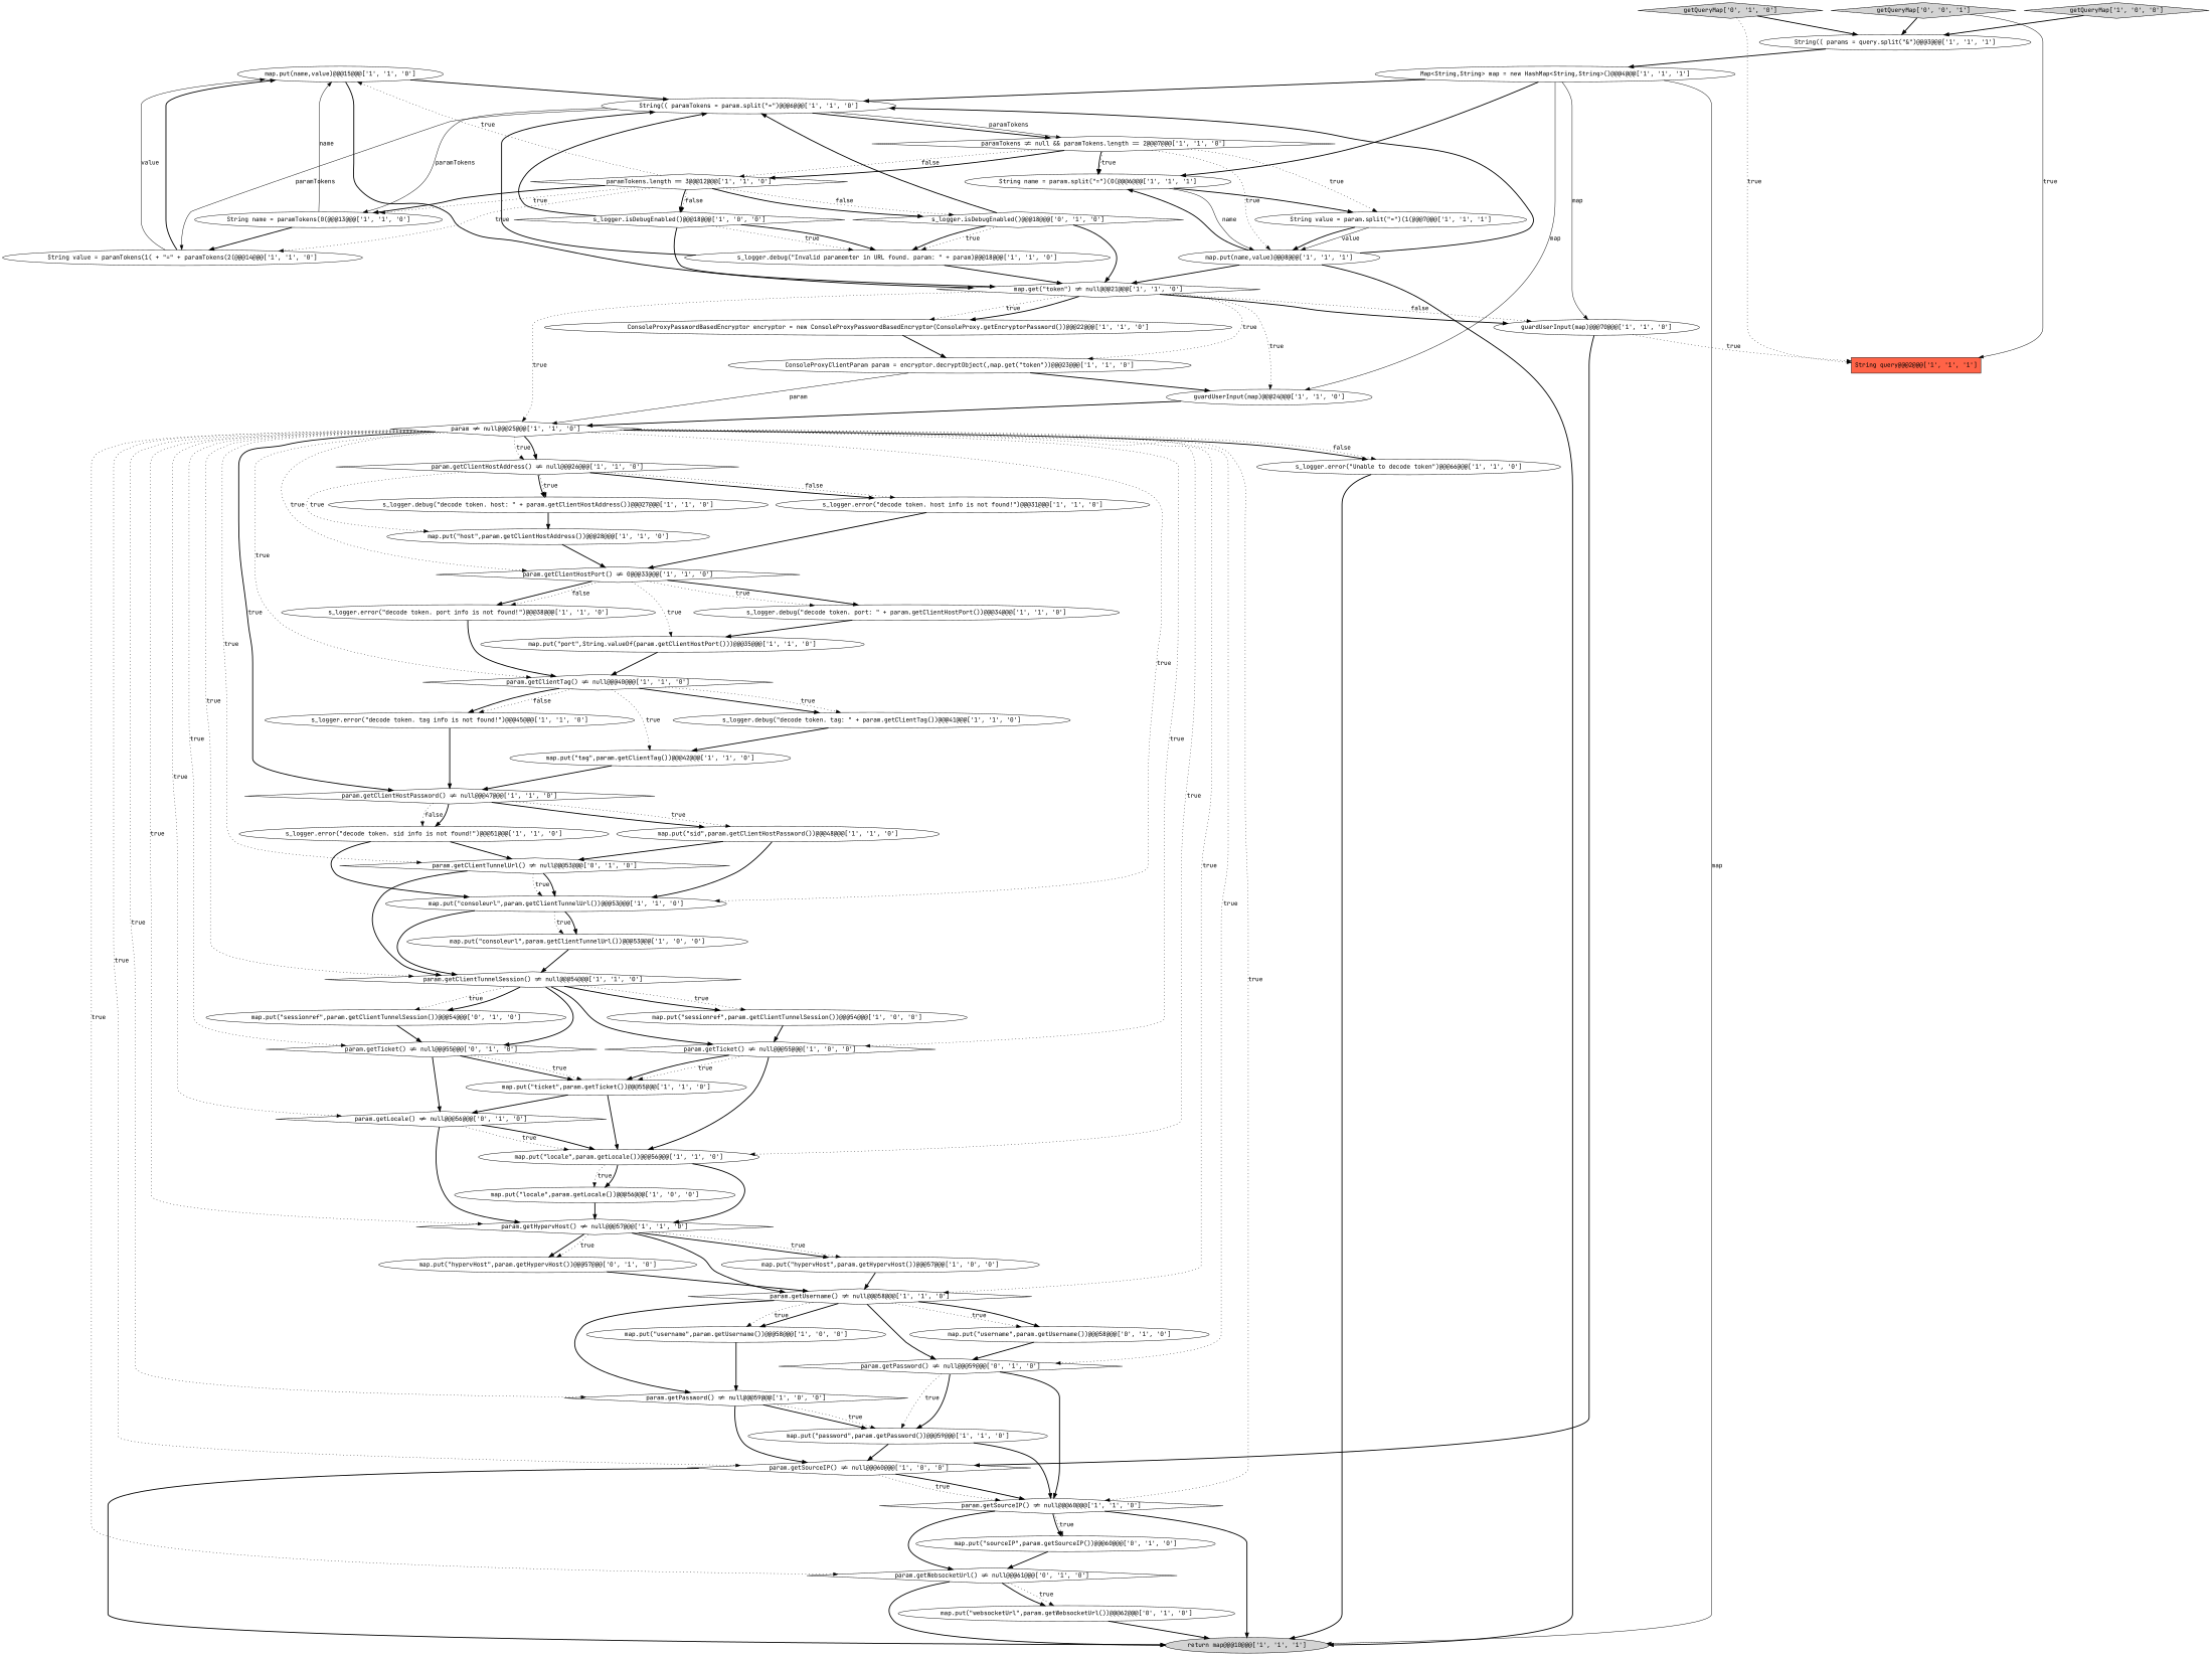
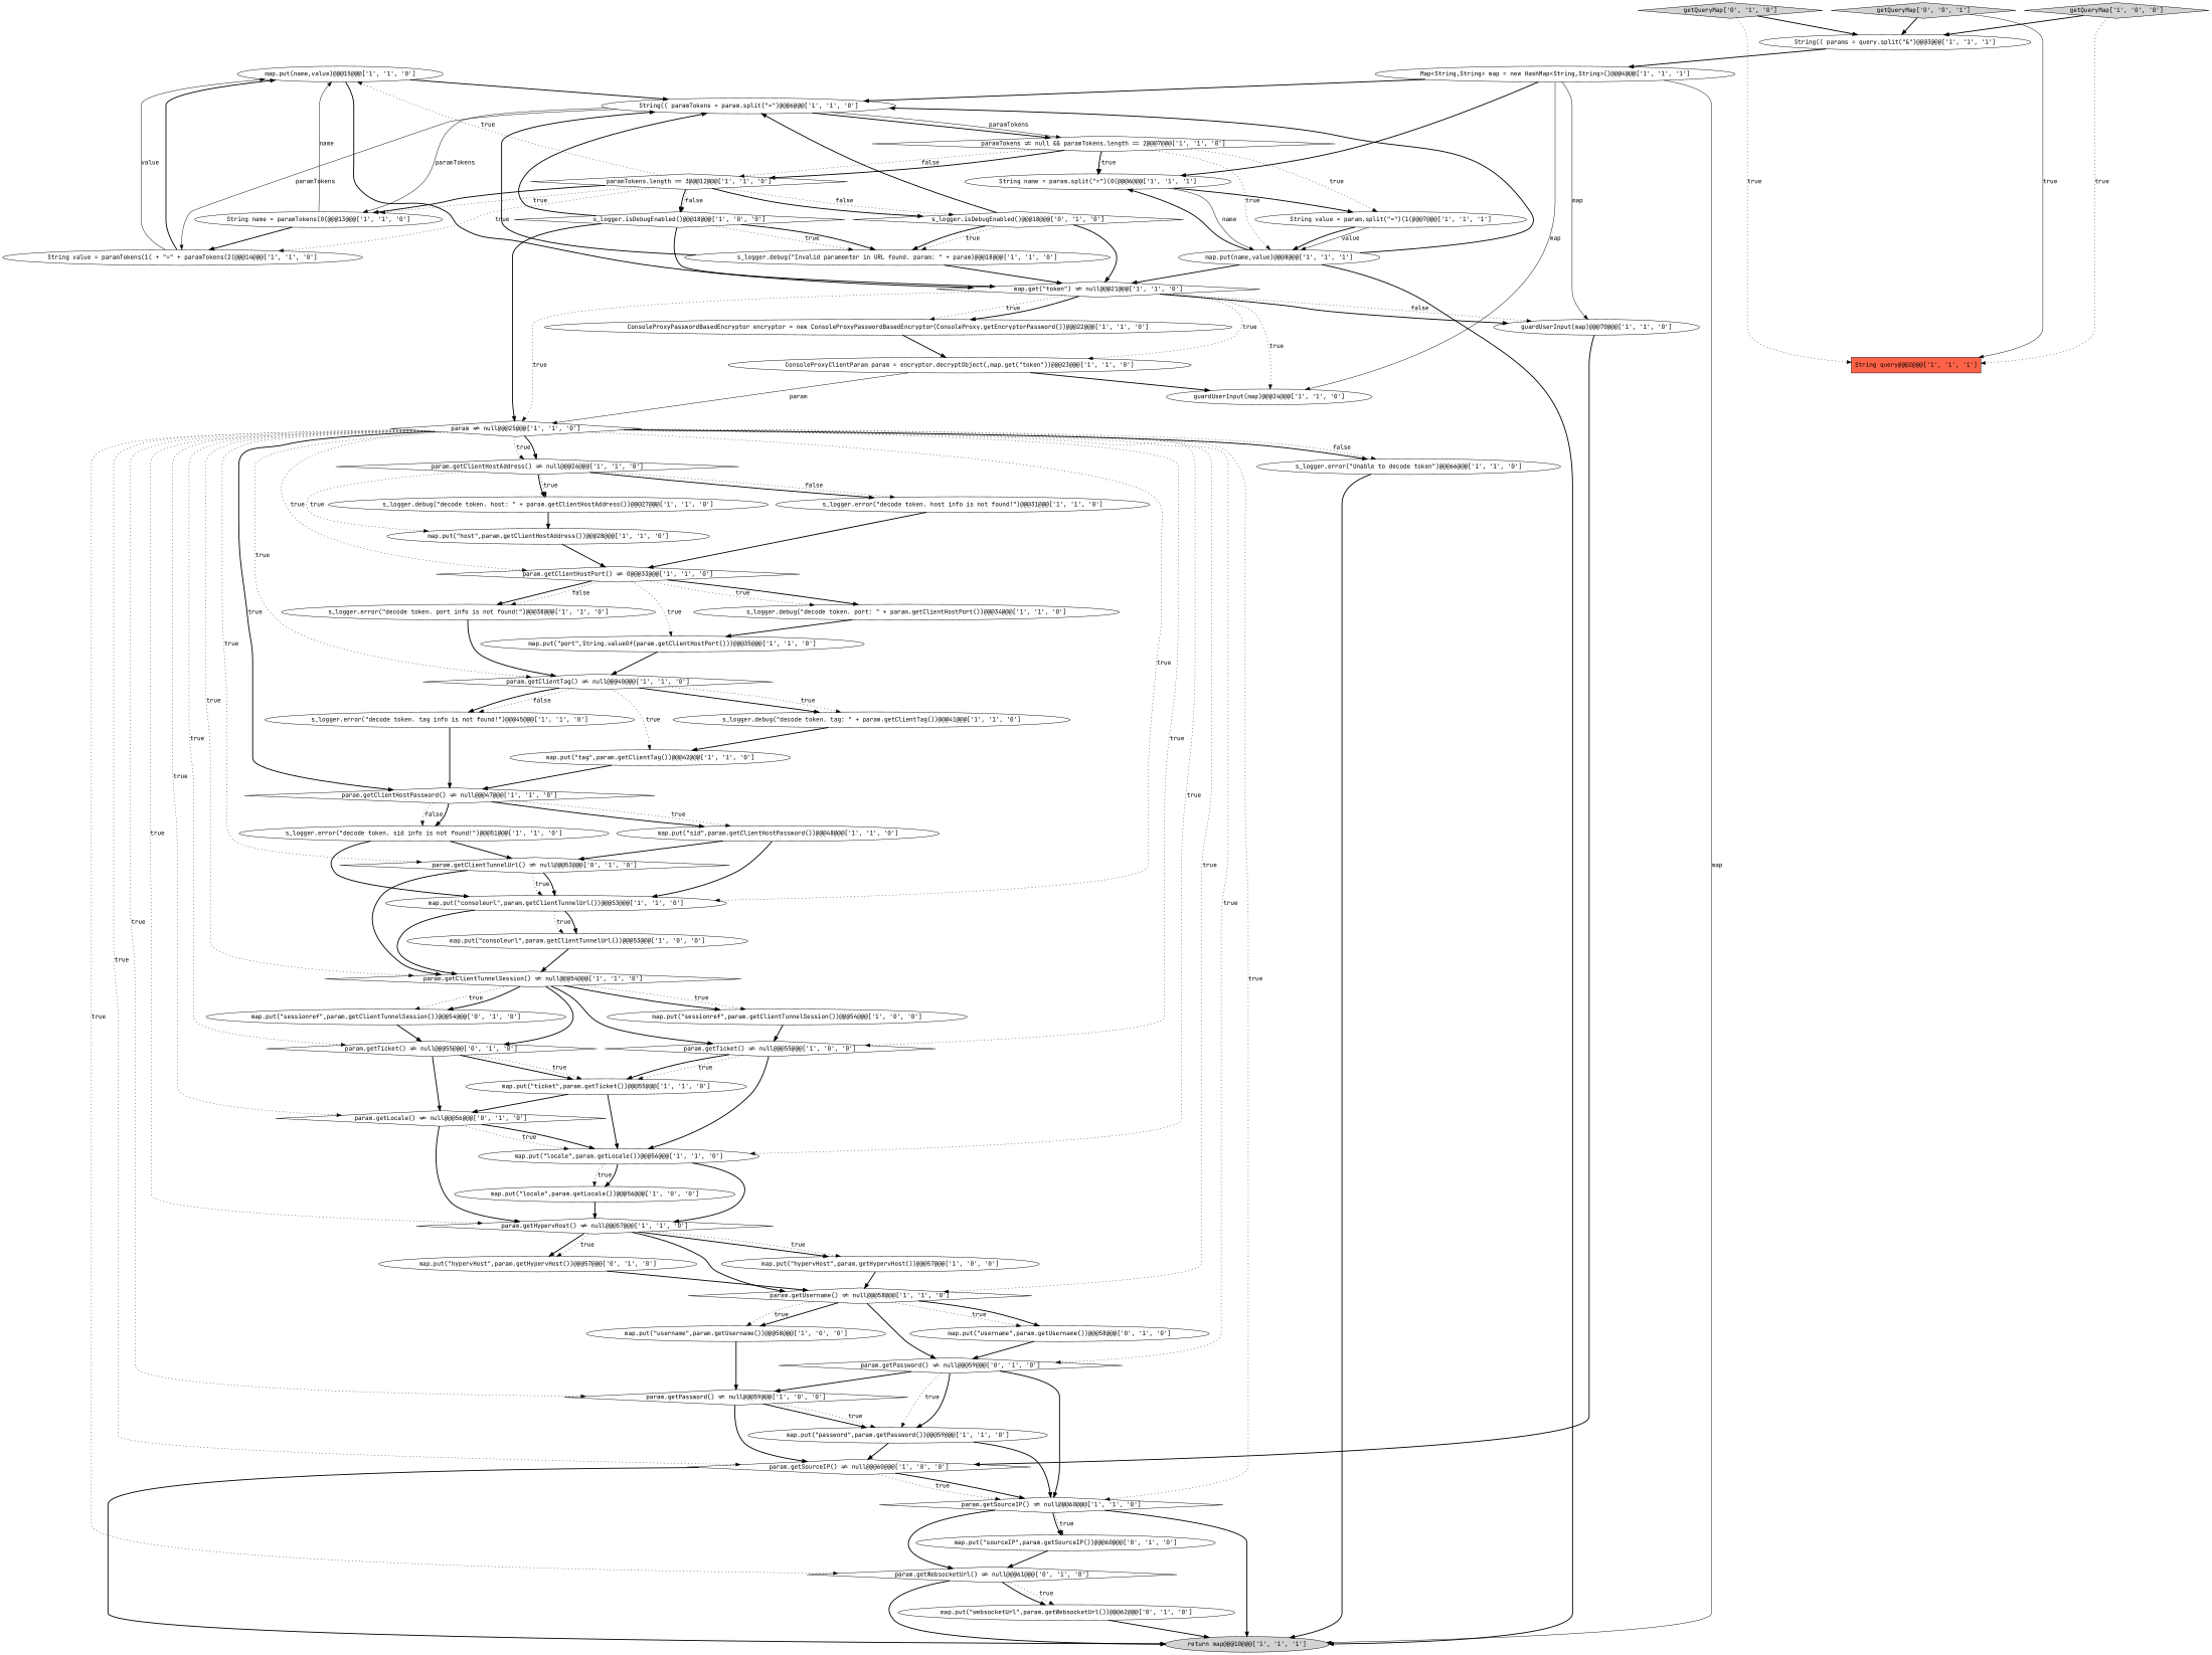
  digraph {
    fontname="JetBrains Mono"
    node [fillcolor=white fontname="JetBrains Mono" shape=ellipse style=filled]
    edge [fontname="JetBrains Mono" style=bold]
    n1 [label="map.put(name,value)@@@15@@@['1', '1', '0']"]
    n2 [label="map.get(\"token\") != null@@@21@@@['1', '1', '0']" shape=diamond]
    n3 [label="String(( paramTokens = param.split(\"=\")@@@6@@@['1', '1', '0']"]
    n4 [label="guardUserInput(map)@@@70@@@['1', '1', '0']"]
    n5 [label="param != null@@@25@@@['1', '1', '0']" shape=diamond]
    n6 [label="guardUserInput(map)@@@24@@@['1', '1', '0']"]
    n7 [label="ConsoleProxyClientParam param = encryptor.decryptObject(,map.get(\"token\"))@@@23@@@['1', '1', '0']"]
    n8 [label="ConsoleProxyPasswordBasedEncryptor encryptor = new ConsoleProxyPasswordBasedEncryptor(ConsoleProxy.getEncryptorPassword())@@@22@@@['1', '1', '0']"]
    n9 [label="paramTokens != null && paramTokens.length == 2@@@7@@@['1', '1', '0']" shape=diamond]
    n10 [label="String name = paramTokens(0(@@@13@@@['1', '1', '0']"]
    n11 [label="String value = paramTokens(1( + \"=\" + paramTokens(2(@@@14@@@['1', '1', '0']"]
    n12 [label="map.put(\"password\",param.getPassword())@@@59@@@['1', '1', '0']"]
    n13 [label="param.getSourceIP() != null@@@60@@@['1', '0', '0']" shape=diamond]
    n14 [label="param.getSourceIP() != null@@@60@@@['1', '1', '0']" shape=diamond]
    n15 [fillcolor=lightgray label="return map@@@10@@@['1', '1', '1']"]
    n16 [label="param.getWebsocketUrl() != null@@@61@@@['0', '1', '0']" shape=diamond]
    n17 [label="map.put(\"sourceIP\",param.getSourceIP())@@@60@@@['0', '1', '0']"]
    n18 [label="map.put(\"sessionref\",param.getClientTunnelSession())@@@54@@@['0', '1', '0']"]
    n19 [label="param.getTicket() != null@@@55@@@['0', '1', '0']" shape=diamond]
    n20 [label="param.getLocale() != null@@@56@@@['0', '1', '0']" shape=diamond]
    n21 [label="map.put(\"ticket\",param.getTicket())@@@55@@@['1', '1', '0']"]
    n22 [label="map.put(\"tag\",param.getClientTag())@@@42@@@['1', '1', '0']"]
    n23 [label="param.getClientHostPassword() != null@@@47@@@['1', '1', '0']" shape=diamond]
    n24 [label="map.put(\"sid\",param.getClientHostPassword())@@@48@@@['1', '1', '0']"]
    n25 [label="s_logger.error(\"decode token. sid info is not found!\")@@@51@@@['1', '1', '0']"]
    n26 [label="s_logger.error(\"Unable to decode token\")@@@66@@@['1', '1', '0']"]
    n27 [label="s_logger.isDebugEnabled()@@@18@@@['1', '0', '0']" shape=diamond]
    n28 [label="s_logger.debug(\"Invalid paramemter in URL found. param: \" + param)@@@18@@@['1', '1', '0']"]
    n29 [label="map.put(\"hypervHost\",param.getHypervHost())@@@57@@@['1', '0', '0']"]
    n30 [label="param.getUsername() != null@@@58@@@['1', '1', '0']" shape=diamond]
    n31 [label="param.getPassword() != null@@@59@@@['1', '0', '0']" shape=diamond]
    n32 [label="param.getPassword() != null@@@59@@@['0', '1', '0']" shape=diamond]
    n33 [label="map.put(\"username\",param.getUsername())@@@58@@@['0', '1', '0']"]
    n34 [label="map.put(\"username\",param.getUsername())@@@58@@@['1', '0', '0']"]
    n35 [label="map.put(\"consoleurl\",param.getClientTunnelUrl())@@@53@@@['1', '1', '0']"]
    n36 [label="param.getClientTunnelUrl() != null@@@53@@@['0', '1', '0']" shape=diamond]
    n37 [label="map.put(\"locale\",param.getLocale())@@@56@@@['1', '1', '0']"]
    n38 [label="param.getTicket() != null@@@55@@@['1', '0', '0']" shape=diamond]
    n39 [label="param.getHypervHost() != null@@@57@@@['1', '1', '0']" shape=diamond]
    n40 [label="param.getClientHostAddress() != null@@@26@@@['1', '1', '0']" shape=diamond]
    n41 [label="param.getClientHostPort() != 0@@@33@@@['1', '1', '0']" shape=diamond]
    n42 [label="param.getClientTunnelSession() != null@@@54@@@['1', '1', '0']" shape=diamond]
    n43 [label="param.getClientTag() != null@@@40@@@['1', '1', '0']" shape=diamond]
    n44 [label="map.put(\"consoleurl\",param.getClientTunnelUrl())@@@53@@@['1', '0', '0']"]
    n45 [label="map.put(\"locale\",param.getLocale())@@@56@@@['1', '0', '0']"]
    n46 [label="map.put(\"websocketUrl\",param.getWebsocketUrl())@@@62@@@['0', '1', '0']"]
    n47 [label="map.put(\"hypervHost\",param.getHypervHost())@@@57@@@['0', '1', '0']"]
    n48 [label="s_logger.debug(\"decode token. host: \" + param.getClientHostAddress())@@@27@@@['1', '1', '0']"]
    n49 [label="map.put(\"host\",param.getClientHostAddress())@@@28@@@['1', '1', '0']"]
    n50 [label="s_logger.error(\"decode token. host info is not found!\")@@@31@@@['1', '1', '0']"]
    n51 [label="map.put(\"port\",String.valueOf(param.getClientHostPort()))@@@35@@@['1', '1', '0']"]
    n52 [label="s_logger.debug(\"decode token. port: \" + param.getClientHostPort())@@@34@@@['1', '1', '0']"]
    n53 [label="s_logger.error(\"decode token. port info is not found!\")@@@38@@@['1', '1', '0']"]
    n54 [label="map.put(\"sessionref\",param.getClientTunnelSession())@@@54@@@['1', '0', '0']"]
    n55 [label="s_logger.error(\"decode token. tag info is not found!\")@@@45@@@['1', '1', '0']"]
    n56 [label="s_logger.debug(\"decode token. tag: \" + param.getClientTag())@@@41@@@['1', '1', '0']"]
    n57 [label="Map<String,String> map = new HashMap<String,String>()@@@4@@@['1', '1', '1']"]
    n58 [label="String name = param.split(\"=\")(0(@@@6@@@['1', '1', '1']"]
    n59 [label="String value = param.split(\"=\")(1(@@@7@@@['1', '1', '1']"]
    n60 [label="map.put(name,value)@@@8@@@['1', '1', '1']"]
    n61 [label="String(( params = query.split(\"&\")@@@3@@@['1', '1', '1']"]
    n62 [label="paramTokens.length == 3@@@12@@@['1', '1', '0']" shape=diamond]
    n63 [label="s_logger.isDebugEnabled()@@@18@@@['0', '1', '0']" shape=diamond]
    n64 [fillcolor=lightgray label="getQueryMap['0', '0', '1']" shape=diamond]
    n65 [fillcolor=tomato label="String query@@@2@@@['1', '1', '1']" shape=box]
    n66 [fillcolor=lightgray label="getQueryMap['0', '1', '0']" shape=diamond]
    n67 [fillcolor=lightgray label="getQueryMap['1', '0', '0']" shape=diamond]
    n1 -> n2
    n1 -> n3
    n2 -> n4 [label=false style=dotted]
    n2 -> n4
    n2 -> n5 [label=true style=dotted]
    n2 -> n6 [label=true style=dotted]
    n2 -> n7 [label=true style=dotted]
    n2 -> n8 [label=true style=dotted]
    n2 -> n8
    n3 -> n9
    n3 -> n9 [label=paramTokens style=solid]
    n3 -> n10 [label=paramTokens style=solid]
    n3 -> n11 [label=paramTokens style=solid]
    n4 -> n13
    n5 -> n13 [label=true style=dotted]
    n5 -> n14 [label=true style=dotted]
    n5 -> n16 [label=true style=dotted]
    n5 -> n19 [label=true style=dotted]
    n5 -> n20 [label=true style=dotted]
    n5 -> n23 [label=true]
    n5 -> n26
    n5 -> n26 [label=false style=dotted]
    n5 -> n30 [label=true style=dotted]
    n5 -> n31 [label=true style=dotted]
    n5 -> n32 [label=true style=dotted]
    n5 -> n35 [label=true style=dotted]
    n5 -> n36 [label=true style=dotted]
    n5 -> n37 [label=true style=dotted]
    n5 -> n38 [label=true style=dotted]
    n5 -> n39 [label=true style=dotted]
    n5 -> n40 [label=true style=dotted]
    n5 -> n40
    n5 -> n41 [label=true style=dotted]
    n5 -> n42 [label=true style=dotted]
    n5 -> n43 [label=true style=dotted]
-   n6 -> n5
+   n27 -> n5
    n7 -> n5 [label=param style=solid]
    n7 -> n6
    n8 -> n7
    n9 -> n58 [label=true style=dotted]
    n9 -> n58
    n9 -> n59 [label=true style=dotted]
    n9 -> n60 [label=true style=dotted]
    n9 -> n62
    n9 -> n62 [label=false style=dotted]
    n10 -> n1 [label=name style=solid]
    n10 -> n11
    n11 -> n1
    n11 -> n1 [label=value style=solid]
    n12 -> n13
    n12 -> n14
    n13 -> n14 [label=true style=dotted]
    n13 -> n14
    n13 -> n15
    n14 -> n15
    n14 -> n16
    n14 -> n17 [label=true style=dotted]
    n14 -> n17
    n16 -> n15
    n16 -> n46
    n16 -> n46 [label=true style=dotted]
    n17 -> n16
    n18 -> n19
    n19 -> n20
    n19 -> n21
    n19 -> n21 [label=true style=dotted]
    n20 -> n37 [label=true style=dotted]
    n20 -> n37
    n20 -> n39
    n21 -> n20
    n21 -> n37
    n22 -> n23
    n23 -> n24 [label=true style=dotted]
    n23 -> n24
    n23 -> n25 [label=false style=dotted]
    n23 -> n25
    n24 -> n35
    n24 -> n36
    n25 -> n35
    n25 -> n36
    n26 -> n15
    n27 -> n2
    n27 -> n3
    n27 -> n28 [label=true style=dotted]
    n27 -> n28
    n28 -> n2
    n28 -> n3
    n29 -> n30
-   n30 -> n31
+   n32 -> n31
    n30 -> n32
    n30 -> n33 [label=true style=dotted]
    n30 -> n33
    n30 -> n34
    n30 -> n34 [label=true style=dotted]
    n31 -> n12
    n31 -> n12 [label=true style=dotted]
    n31 -> n13
    n32 -> n12
    n32 -> n12 [label=true style=dotted]
    n32 -> n14
    n33 -> n32
    n34 -> n31
    n35 -> n42
    n35 -> n44 [label=true style=dotted]
    n35 -> n44
    n36 -> n35 [label=true style=dotted]
    n36 -> n35
    n36 -> n42
    n37 -> n39
    n37 -> n45 [label=true style=dotted]
    n37 -> n45
    n38 -> n21 [label=true style=dotted]
    n38 -> n21
    n38 -> n37
    n39 -> n29
    n39 -> n29 [label=true style=dotted]
    n39 -> n30
    n39 -> n47
    n39 -> n47 [label=true style=dotted]
    n40 -> n48
    n40 -> n48 [label=true style=dotted]
    n40 -> n49 [label=true style=dotted]
    n40 -> n50
    n40 -> n50 [label=false style=dotted]
    n41 -> n51 [label=true style=dotted]
    n41 -> n52
    n41 -> n52 [label=true style=dotted]
    n41 -> n53
    n41 -> n53 [label=false style=dotted]
    n42 -> n18 [label=true style=dotted]
    n42 -> n18
    n42 -> n19
    n42 -> n38
    n42 -> n54 [label=true style=dotted]
    n42 -> n54
    n43 -> n22 [label=true style=dotted]
    n43 -> n55 [label=false style=dotted]
    n43 -> n55
    n43 -> n56 [label=true style=dotted]
    n43 -> n56
    n44 -> n42
    n45 -> n39
    n46 -> n15
    n47 -> n30
    n48 -> n49
    n49 -> n41
    n50 -> n41
    n51 -> n43
    n52 -> n51
    n53 -> n43
    n54 -> n38
    n55 -> n23
    n56 -> n22
    n57 -> n3
    n57 -> n4 [label=map style=solid]
    n57 -> n6 [label=map style=solid]
    n57 -> n15 [label=map style=solid]
    n57 -> n58
    n58 -> n59
    n58 -> n60 [label=name style=solid]
    n59 -> n60 [label=value style=solid]
    n59 -> n60
    n60 -> n2
    n60 -> n3
    n60 -> n15
    n60 -> n58
    n61 -> n57
    n62 -> n1 [label=true style=dotted]
    n62 -> n10 [label=true style=dotted]
    n62 -> n10
    n62 -> n11 [label=true style=dotted]
    n62 -> n27
    n62 -> n27 [label=false style=dotted]
    n62 -> n63 [label=false style=dotted]
    n62 -> n63
    n63 -> n2
    n63 -> n3
    n63 -> n28 [label=true style=dotted]
    n63 -> n28
    n64 -> n61
    n64 -> n65 [label=true style=solid]
    n66 -> n61
    n66 -> n65 [label=true style=dotted]
    n67 -> n61
-   n4 -> n65 [label=true style=dotted]
+   n67 -> n65 [label=true style=dotted]
  }
